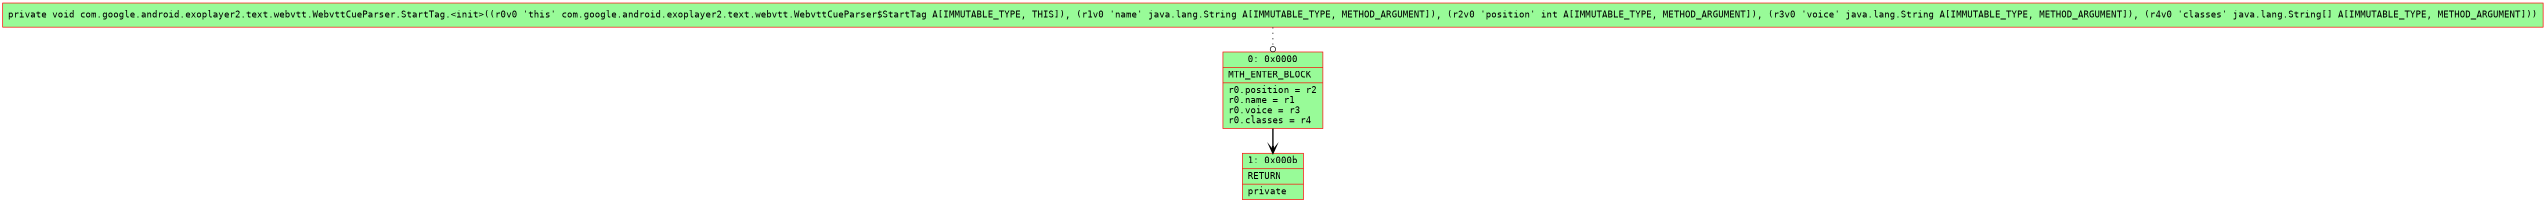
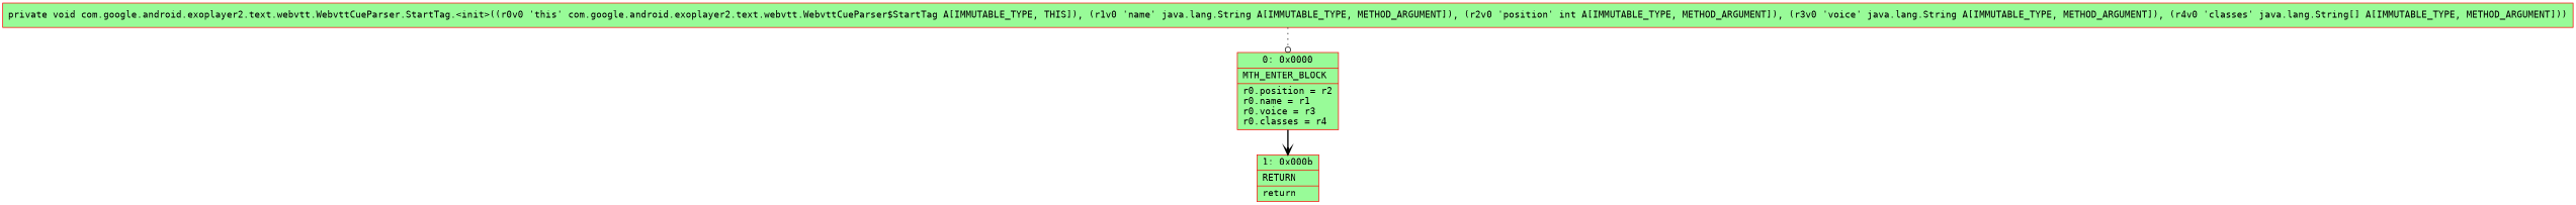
  digraph {
    fontname="DejaVu Sans Mono"
    node [shape=record style=filled fillcolor=palegreen color=red fontname="DejaVu Sans Mono"]
    edge [fontname="DejaVu Sans Mono"]
    n1 [label="{0\:\ 0x0000|MTH_ENTER_BLOCK\l|r0.position = r2\lr0.name = r1\lr0.voice = r3\lr0.classes = r4\l}"]
-   n2 [label="{1\:\ 0x000b|RETURN\l|private\l}"]
+   n2 [label="{1\:\ 0x000b|RETURN\l|return\l}"]
    n3 [label="{private void com.google.android.exoplayer2.text.webvtt.WebvttCueParser.StartTag.\<init\>((r0v0 'this' com.google.android.exoplayer2.text.webvtt.WebvttCueParser$StartTag A[IMMUTABLE_TYPE, THIS]), (r1v0 'name' java.lang.String A[IMMUTABLE_TYPE, METHOD_ARGUMENT]), (r2v0 'position' int A[IMMUTABLE_TYPE, METHOD_ARGUMENT]), (r3v0 'voice' java.lang.String A[IMMUTABLE_TYPE, METHOD_ARGUMENT]), (r4v0 'classes' java.lang.String[] A[IMMUTABLE_TYPE, METHOD_ARGUMENT])) }"]
    n1 -> n2 [style=bold arrowhead=vee]
    n3 -> n1 [style=dotted arrowhead=odot]
  }
